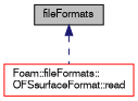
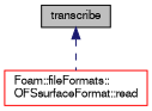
  digraph {
    rankdir=TB
    node [fontname=FreeSans fontsize=10 shape=record]
-   n1 [color=black fillcolor=grey75 fontcolor=black height=0.2 label=fileFormats style=filled width=0.4]
+   n1 [color=black fillcolor=grey75 fontcolor=black height=0.2 label=transcribe style=filled width=0.4]
    n2 [color=red height=0.2 label="Foam::fileFormats::\lOFSsurfaceFormat::read" width=0.4]
    n1 -> n2 [color=midnightblue dir=back fontname=FreeSans fontsize=10 labelfontname=FreeSans labelfontsize=10 style=dashed]
  }
